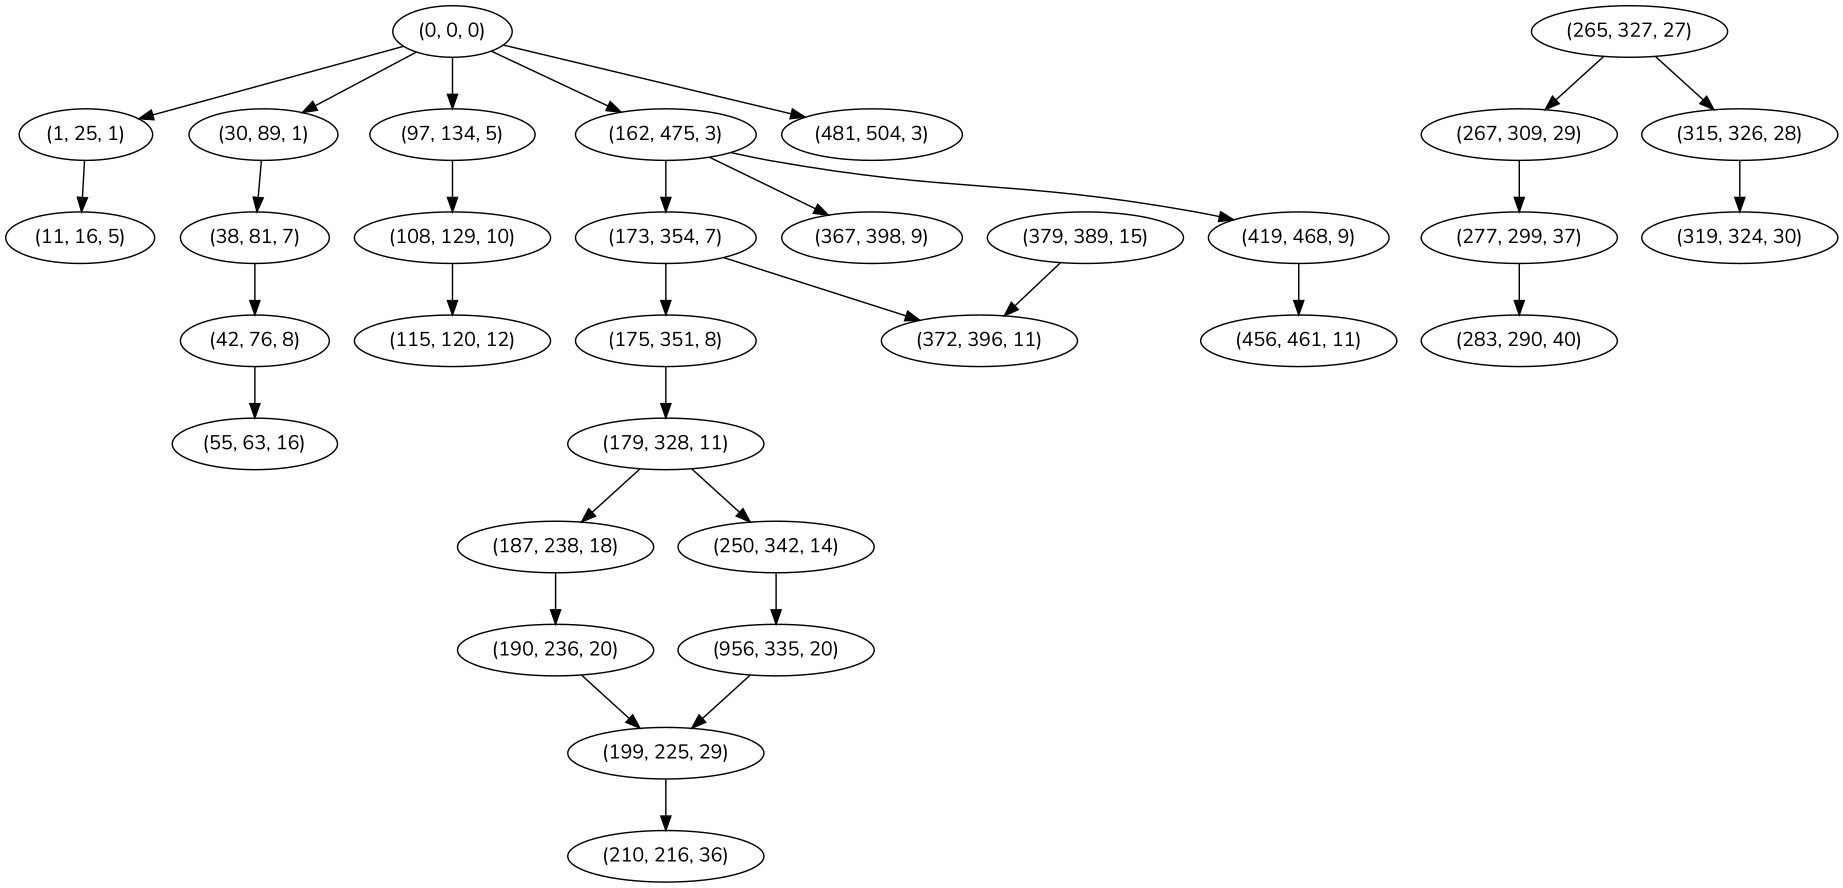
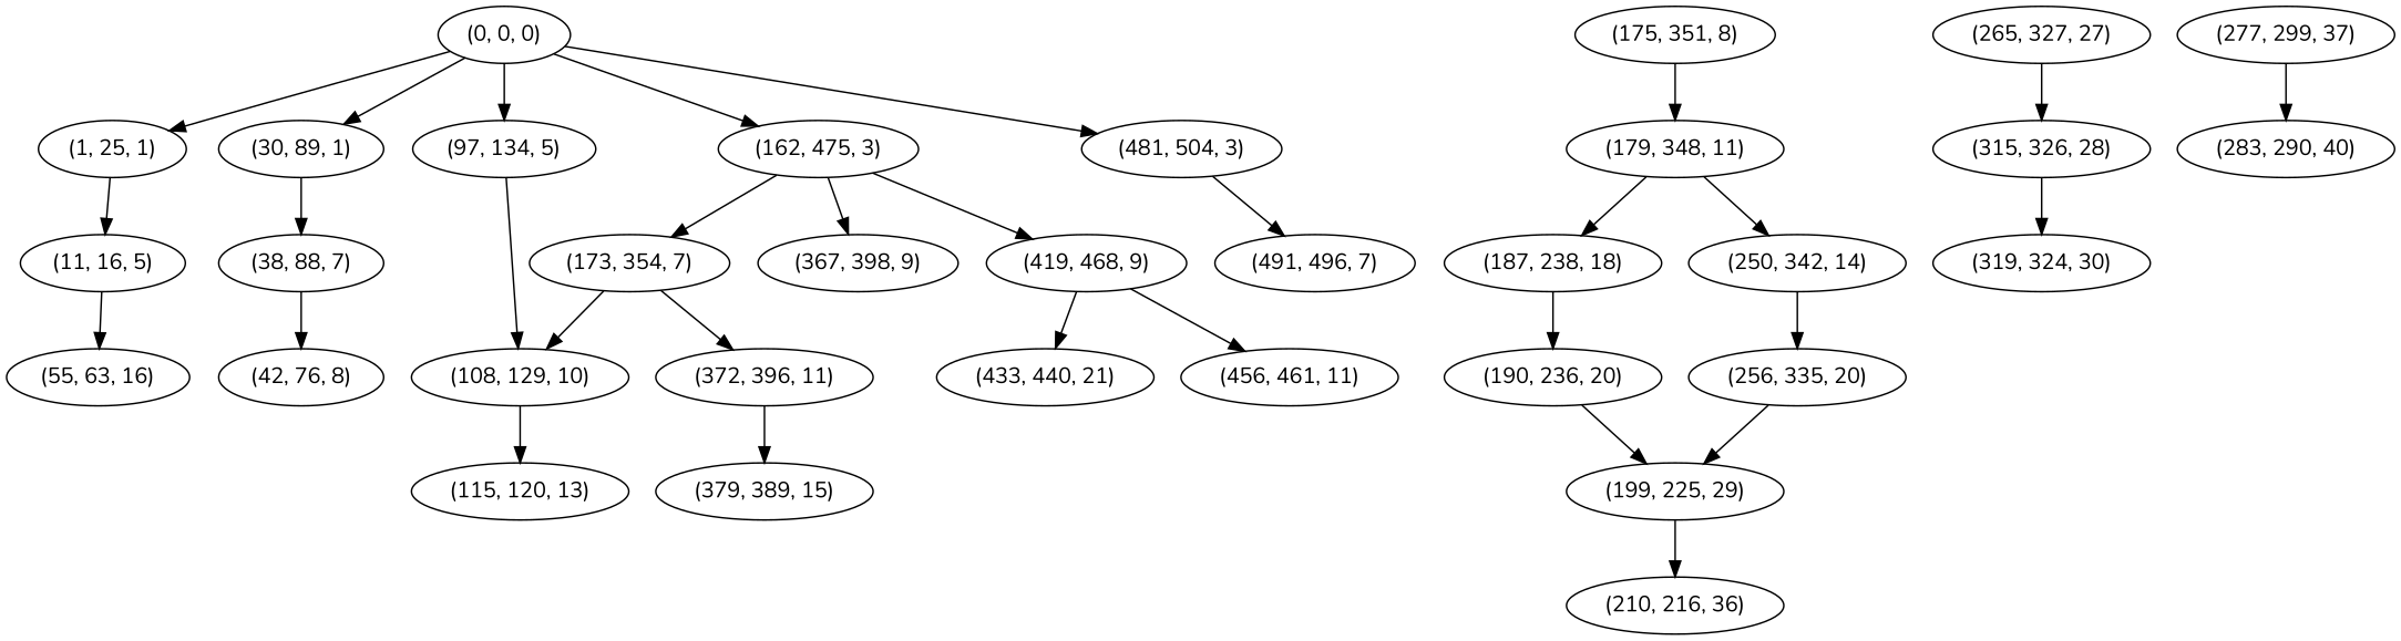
  digraph {
    fontname=Nunito
    node [fontname=Nunito]
    edge [fontname=Nunito]
    "(0, 0, 0)"
    "(1, 25, 1)"
    "(30, 89, 1)"
    "(97, 134, 5)"
    "(162, 475, 3)"
    "(481, 504, 3)"
    "(11, 16, 5)"
-   "(38, 81, 7)"
+   "(38, 81, 7)" [label="(38, 88, 7)"]
    "(108, 129, 10)"
    "(173, 354, 7)"
    "(367, 398, 9)"
    "(419, 468, 9)"
+   "(491, 496, 7)"
    "(42, 76, 8)"
    "(55, 63, 16)"
-   "(115, 120, 12)"
+   "(115, 120, 12)" [label="(115, 120, 13)"]
    "(175, 351, 8)"
    "(372, 396, 11)"
+   "(433, 440, 21)"
    "(456, 461, 11)"
-   "(179, 348, 11)" [label="(179, 328, 11)"]
+   "(179, 348, 11)"
    "(187, 238, 18)"
    "(250, 342, 14)"
    "(190, 236, 20)"
-   "(256, 335, 20)" [label="(956, 335, 20)"]
+   "(256, 335, 20)"
    "(199, 225, 29)"
    "(210, 216, 36)"
    "(265, 327, 27)"
-   "(267, 309, 29)"
    "(315, 326, 28)"
    "(277, 299, 37)"
    "(319, 324, 30)"
    "(283, 290, 40)"
    "(379, 389, 15)"
    "(0, 0, 0)" -> "(1, 25, 1)"
    "(0, 0, 0)" -> "(30, 89, 1)"
    "(0, 0, 0)" -> "(97, 134, 5)"
    "(0, 0, 0)" -> "(162, 475, 3)"
    "(0, 0, 0)" -> "(481, 504, 3)"
    "(1, 25, 1)" -> "(11, 16, 5)"
    "(30, 89, 1)" -> "(38, 81, 7)"
    "(97, 134, 5)" -> "(108, 129, 10)"
    "(162, 475, 3)" -> "(173, 354, 7)"
    "(162, 475, 3)" -> "(367, 398, 9)"
    "(162, 475, 3)" -> "(419, 468, 9)"
+   "(481, 504, 3)" -> "(491, 496, 7)"
    "(38, 81, 7)" -> "(42, 76, 8)"
    "(108, 129, 10)" -> "(115, 120, 12)"
-   "(173, 354, 7)" -> "(175, 351, 8)"
+   "(173, 354, 7)" -> "(108, 129, 10)"
    "(173, 354, 7)" -> "(372, 396, 11)"
+   "(419, 468, 9)" -> "(433, 440, 21)"
    "(419, 468, 9)" -> "(456, 461, 11)"
-   "(42, 76, 8)" -> "(55, 63, 16)"
+   "(11, 16, 5)" -> "(55, 63, 16)"
    "(175, 351, 8)" -> "(179, 348, 11)"
-   "(379, 389, 15)" -> "(372, 396, 11)"
+   "(372, 396, 11)" -> "(379, 389, 15)"
    "(179, 348, 11)" -> "(187, 238, 18)"
    "(179, 348, 11)" -> "(250, 342, 14)"
    "(187, 238, 18)" -> "(190, 236, 20)"
    "(250, 342, 14)" -> "(256, 335, 20)"
    "(190, 236, 20)" -> "(199, 225, 29)"
    "(256, 335, 20)" -> "(199, 225, 29)"
    "(199, 225, 29)" -> "(210, 216, 36)"
-   "(265, 327, 27)" -> "(267, 309, 29)"
    "(265, 327, 27)" -> "(315, 326, 28)"
-   "(267, 309, 29)" -> "(277, 299, 37)"
    "(315, 326, 28)" -> "(319, 324, 30)"
    "(277, 299, 37)" -> "(283, 290, 40)"
  }
